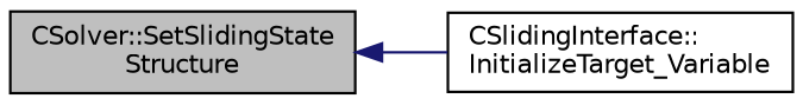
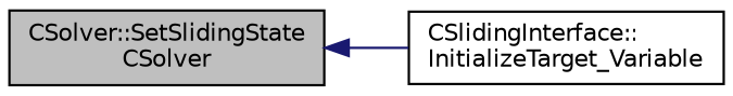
  digraph {
    rankdir=LR
    node [color=black fontname=Helvetica fontsize=10 shape=record style=filled]
-   n1 [fillcolor=grey75 fontcolor=black height=0.2 label="CSolver::SetSlidingState\lStructure" width=0.4]
+   n1 [fillcolor=grey75 fontcolor=black height=0.2 label="CSolver::SetSlidingState\lCSolver" width=0.4]
    n2 [fillcolor=white height=0.2 label="CSlidingInterface::\lInitializeTarget_Variable" width=0.4]
    n1 -> n2 [color=midnightblue dir=back fontname=Helvetica fontsize=10 labelfontname=Helvetica labelfontsize=10 style=solid]
  }
